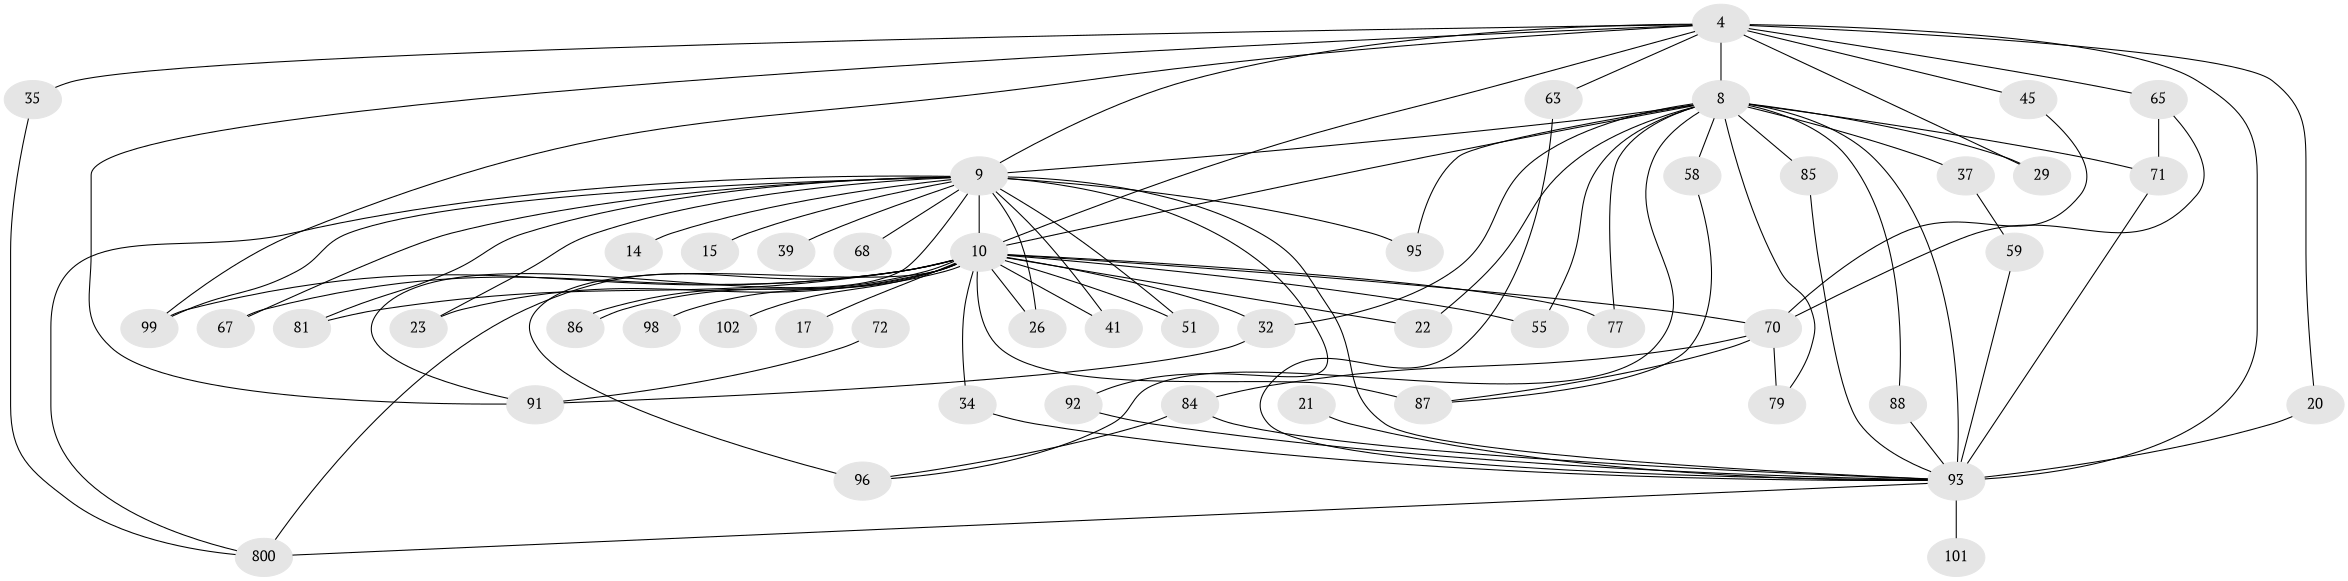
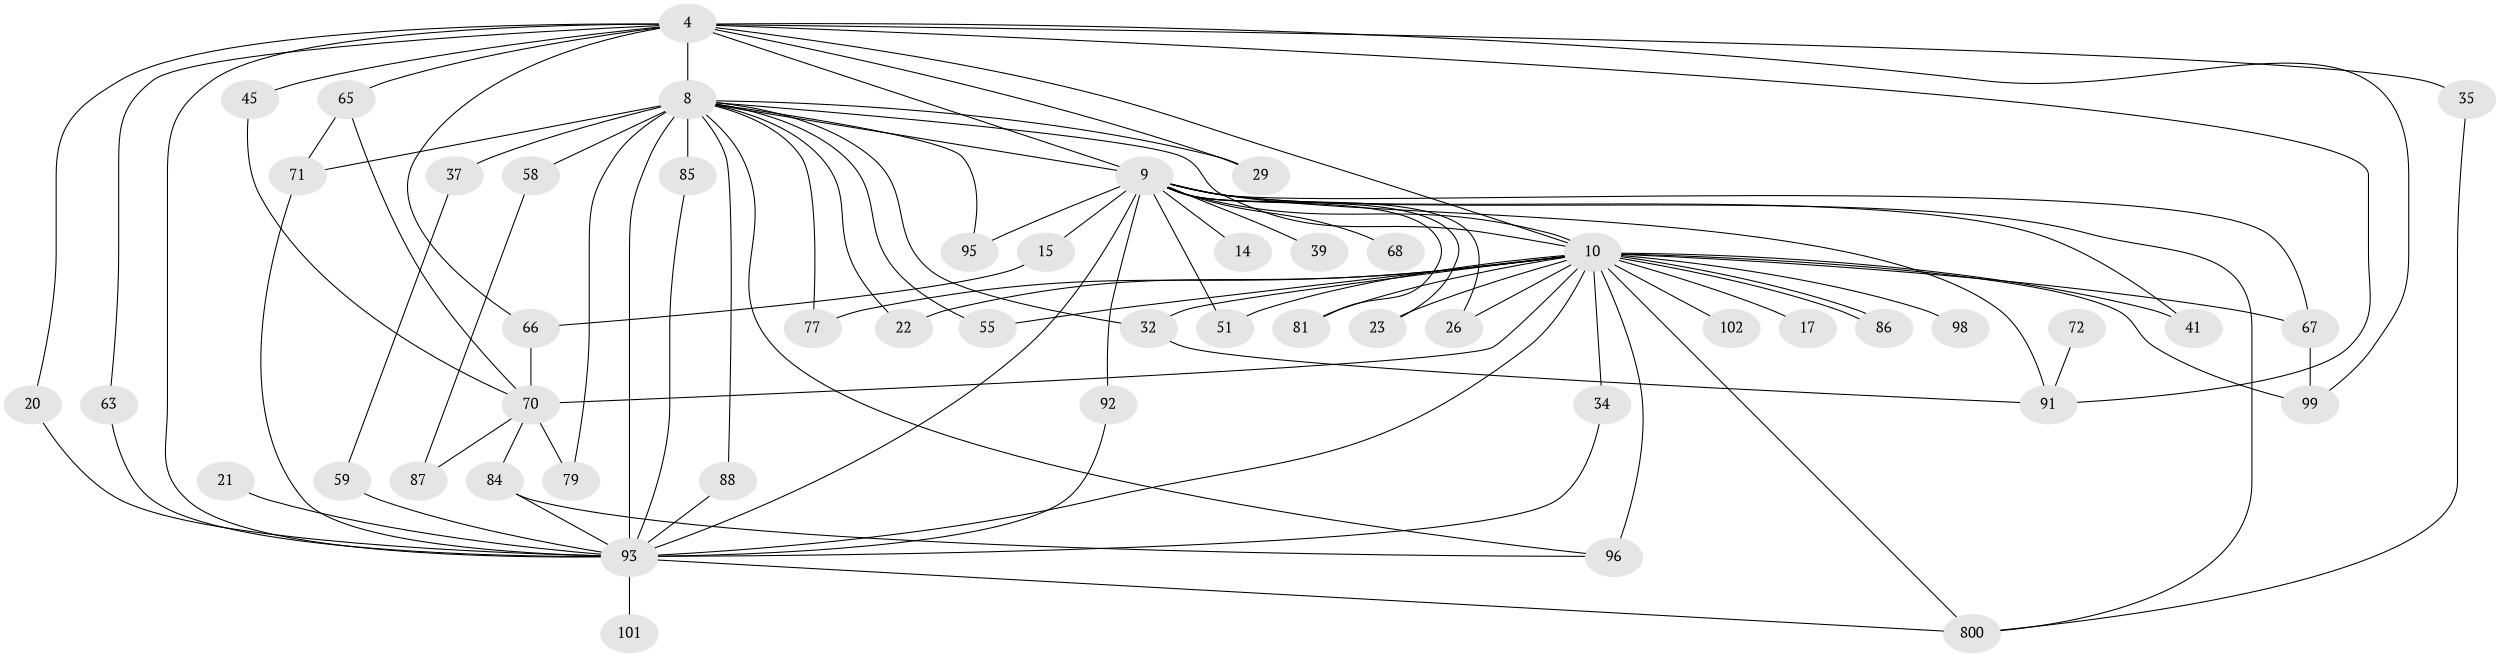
  graph {
    fontname="PT Serif"
    node [color=gray90 fontname="PT Serif" style=filled]
    edge [fontname="PT Serif"]
    4 [super="+3"]
    8 [super="+5"]
    9 [super="+7"]
    10 [super="+2"]
    20
    29
    35
    45
    63
    65 [super="+46"]
+   66 [super="+33"]
    91 [super="+62+69"]
    93 [super="+61+47+80+76+90"]
    99 [super="+12+19+89"]
    22
    32
    37
    55
    58 [super="+18"]
    71 [super="+16"]
    77
    79
    85 [super="+36"]
    88
    95
    96 [super="+64"]
    14
    15
    23
    26
    39
    41
    51
    67 [super="+28"]
    68
    81 [super="+50"]
    92
    n38 [label=800 super="+75+97"]
    17
    34
    70 [super="+52"]
    86
    98 [super="+83"]
    102
    101
    59
    87
    84 [super="+73"]
    72
    21
    4 -- 8 [weight=4]
    4 -- 9 [weight=4]
    4 -- 10 [weight=4]
    4 -- 20
    4 -- 29
    4 -- 35 [weight=2]
    4 -- 45
    4 -- 63
    4 -- 65 [weight=2]
+   4 -- 66
    4 -- 91 [weight=2]
    4 -- 93 [weight=10]
    4 -- 99 [weight=2]
    8 -- 9 [weight=4]
    8 -- 10 [weight=4]
    8 -- 29
    8 -- 93 [weight=8]
    8 -- 22
    8 -- 32
    8 -- 37 [weight=2]
    8 -- 55
    8 -- 58 [weight=3]
    8 -- 71
    8 -- 77
    8 -- 79
    8 -- 85 [weight=3]
    8 -- 88
    8 -- 95
    8 -- 96
    9 -- 10 [weight=4]
    9 -- 91 [weight=2]
    9 -- 93 [weight=9]
-   9 -- 99 [weight=2]
+   67 -- 99 [weight=2]
    9 -- 95
    9 -- 14 [weight=2]
    9 -- 15 [weight=2]
    9 -- 23
    9 -- 26
    9 -- 39 [weight=2]
    9 -- 41
    9 -- 51
    9 -- 67 [weight=2]
    9 -- 68 [weight=2]
    9 -- 81
    9 -- 92
    9 -- n38 [weight=3]
-   10 -- 87 [weight=8]
+   10 -- 93 [weight=8]
    10 -- 99
    10 -- 22
    10 -- 32
    10 -- 55
    10 -- 77
    10 -- 96 [weight=2]
    10 -- 23
    10 -- 26
    10 -- 41
    10 -- 51
    10 -- 67
    10 -- 81 [weight=2]
    10 -- n38 [weight=3]
    10 -- 17 [weight=2]
    10 -- 34
    10 -- 70 [weight=2]
    10 -- 86
    10 -- 86
    10 -- 98 [weight=2]
    10 -- 102 [weight=2]
    20 -- 93
    35 -- n38
    45 -- 70
    63 -- 93
    65 -- 71
    65 -- 70 [weight=2]
+   66 -- 70
    93 -- n38
    93 -- 101 [weight=2]
    32 -- 91
    37 -- 59
    58 -- 87
    71 -- 93
    85 -- 93
    88 -- 93
+   15 -- 66
    92 -- 93
    34 -- 93
    70 -- 79
    70 -- 87
    70 -- 84
    59 -- 93
    84 -- 93
    84 -- 96
    72 -- 91
    21 -- 93
  }
